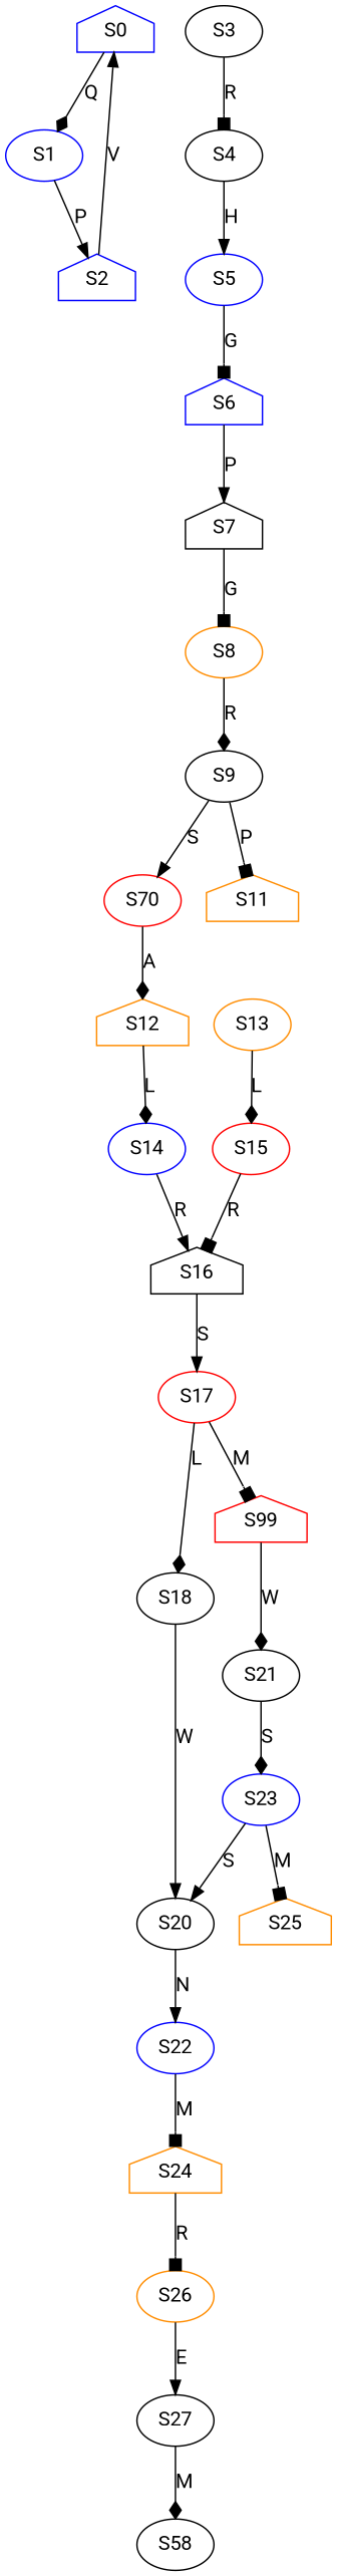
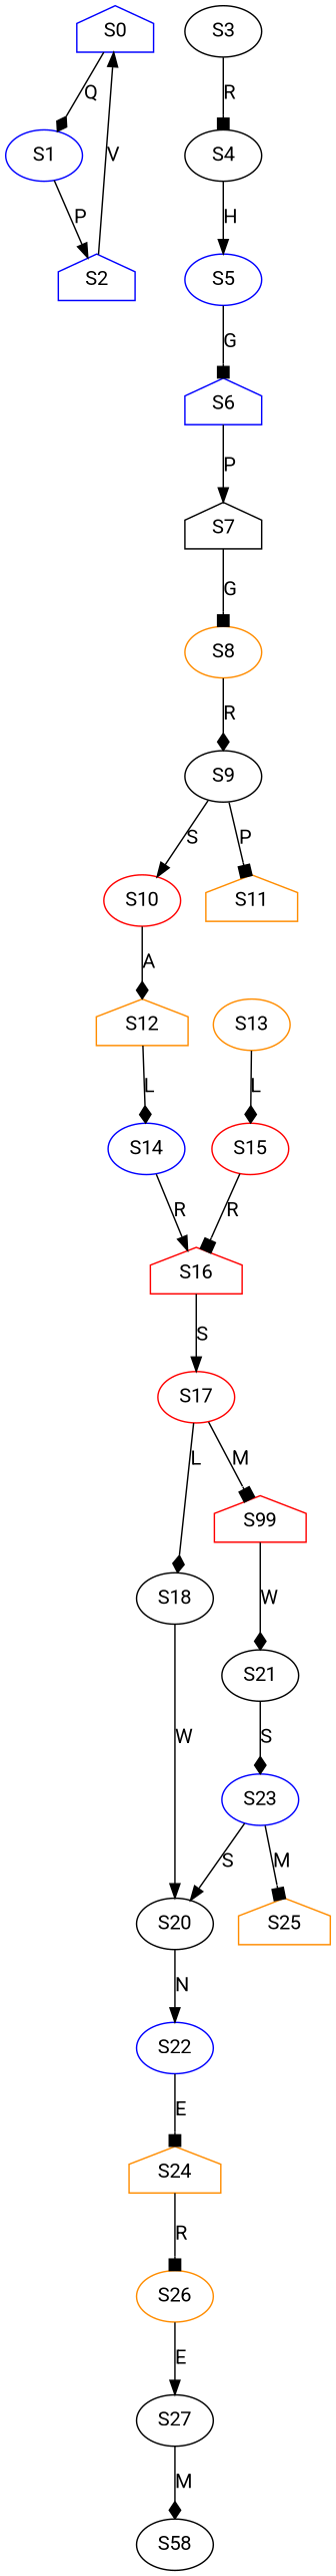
  strict digraph {
    fontname=Roboto
    node [color=black fontname=Roboto shape=ellipse]
    edge [arrowhead=normal fontname=Roboto]
    S0 [color=blue shape=house]
    S1 [color=blue]
    S2 [color=blue shape=house]
    S3
    S4
    S5 [color=blue]
    S6 [color=blue shape=house]
    S7 [shape=house]
    S8 [color=darkorange]
    S9
-   S10 [color=red label=S70]
+   S10 [color=red]
    S11 [color=darkorange shape=house]
    S12 [color=darkorange shape=house]
    S14 [color=blue]
    S13 [color=darkorange]
    S15 [color=red]
-   S16 [shape=house]
+   S16 [color=red shape=house]
    S17 [color=red]
    S18
    n20 [color=red label=S99 shape=house]
    S20
    S21
    S22 [color=blue]
    S23 [color=blue]
    S24 [color=darkorange shape=house]
    S25 [color=darkorange shape=house]
    S26 [color=darkorange]
    S27
    n29 [label=S58]
    S0 -> S1 [arrowhead=diamond label=Q]
    S1 -> S2 [label=P]
    S2 -> S0 [label=V]
    S3 -> S4 [arrowhead=box label=R]
    S4 -> S5 [label=H]
    S5 -> S6 [arrowhead=box label=G]
    S6 -> S7 [label=P]
    S7 -> S8 [arrowhead=box label=G]
    S8 -> S9 [arrowhead=diamond label=R]
    S9 -> S10 [label=S]
    S9 -> S11 [arrowhead=box label=P]
    S10 -> S12 [arrowhead=diamond label=A]
    S12 -> S14 [arrowhead=diamond label=L]
    S14 -> S16 [label=R]
    S13 -> S15 [arrowhead=diamond label=L]
    S15 -> S16 [arrowhead=box label=R]
    S16 -> S17 [label=S]
    S17 -> S18 [arrowhead=diamond label=L]
    S17 -> n20 [arrowhead=box label=M]
    S18 -> S20 [label=W]
    n20 -> S21 [arrowhead=diamond label=W]
    S20 -> S22 [label=N]
    S21 -> S23 [arrowhead=diamond label=S]
-   S22 -> S24 [arrowhead=box label=M]
+   S22 -> S24 [arrowhead=box label=E]
    S23 -> S20 [label=S]
    S23 -> S25 [arrowhead=box label=M]
    S24 -> S26 [arrowhead=box label=R]
    S26 -> S27 [label=E]
    S27 -> n29 [arrowhead=diamond label=M]
  }
